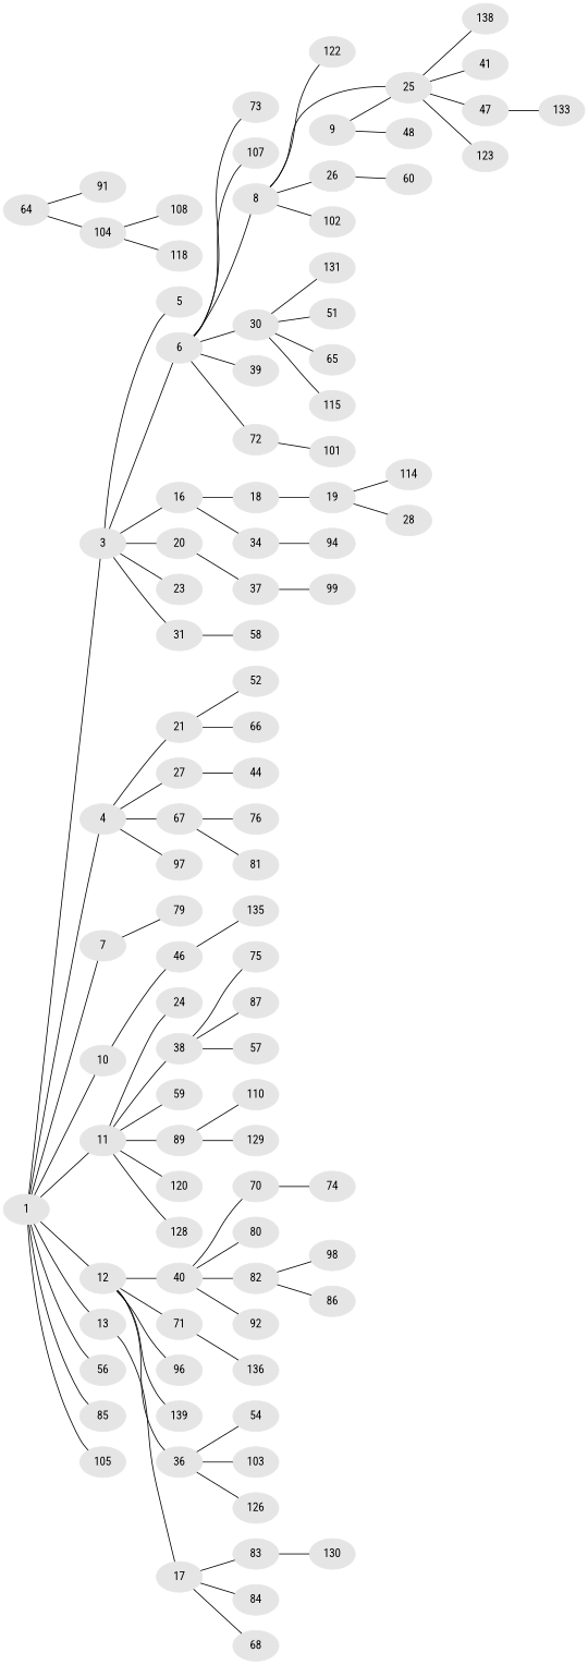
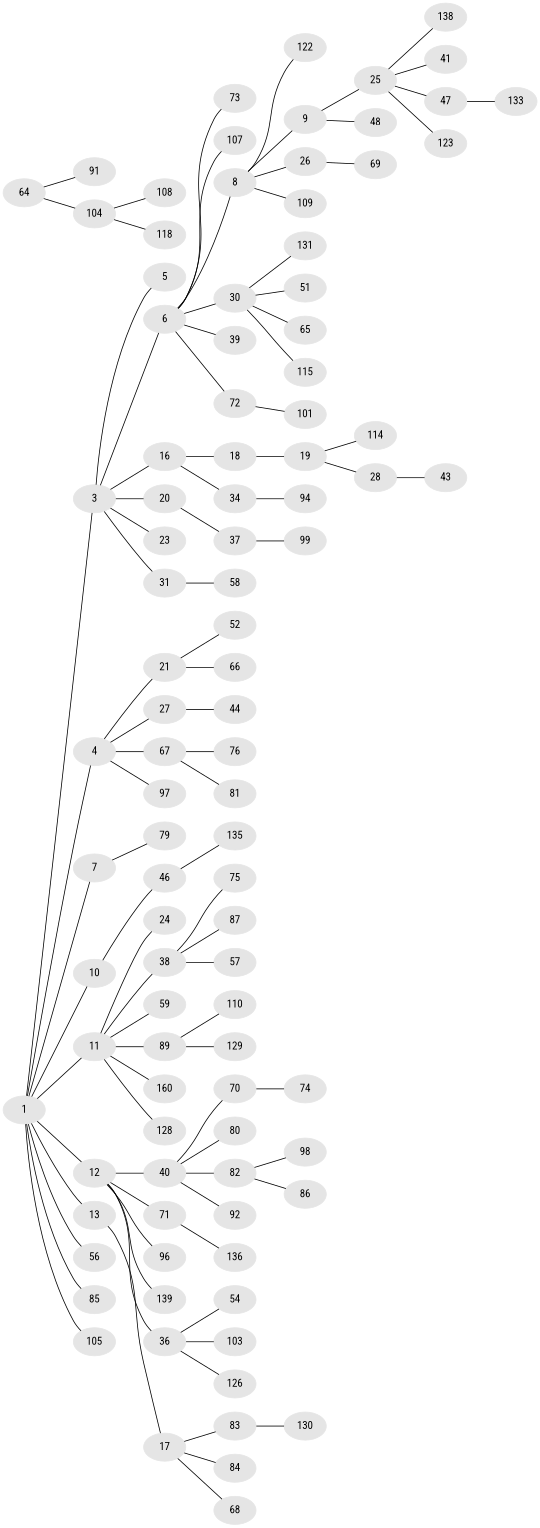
  graph {
    fontname="Roboto Condensed"
    rankdir=LR
    node [color=gray90 fontname="Roboto Condensed" style=filled]
    edge [fontname="Roboto Condensed"]
    1 [super="+2"]
    3 [super="+95"]
    4
    7 [super="+78"]
    10 [super="+93"]
    11 [super="+22"]
    12 [super="+45"]
    13 [super="+14"]
    56 [super="+124"]
    85
    105
    5
    6 [super="+61"]
    16 [super="+50"]
    20
    23 [super="+112"]
    31
    21 [super="+49"]
    27 [super="+35"]
    67
    97
    79 [super="+88"]
    46 [super="+117"]
    24
    38 [super="+62"]
    59
    89
-   120
+   120 [label=160]
    128
    36 [super="+100"]
    40
    71
    96
    139
    17 [super="+42"]
    64 [super="+77"]
    91 [super="+125"]
    104
    8 [super="+15"]
    30 [super="+32"]
    39
    72
    73 [super="+134"]
    107
    18
    34
    37 [super="+55"]
    58
    52
    66
    44
    76 [super="+113"]
    81
    9 [super="+102"]
    26 [super="+29"]
-   109 [label=102]
+   109
    122
    51 [super="+53"]
    65
    115
    131
    101
    25 [super="+116"]
    48
-   60
+   60 [label=69]
    41
    47 [super="+69"]
    123
    138
    135
    57
    75 [super="+132"]
    87
    110 [super="+127"]
    129
    54
    103
    126
    70
    80
    82 [super="+106"]
    92
    136
    68
    83 [super="+90"]
    84
    19 [super="+33"]
    94 [super="+111"]
    130
    28 [super="+63"]
    114
+   43
    99
    133
    74
    86 [super="+119"]
    98
    108
    118
    1 -- 3
    1 -- 4
    1 -- 7
    1 -- 10
    1 -- 11
    1 -- 12
    1 -- 13
    1 -- 56
    1 -- 85
    1 -- 105
    3 -- 5
    3 -- 6
    3 -- 16
    3 -- 20
    3 -- 23
    3 -- 31
    4 -- 21
    4 -- 27
    4 -- 67
    4 -- 97
    7 -- 79
    10 -- 46
    11 -- 24
    11 -- 38
    11 -- 59
    11 -- 89
    11 -- 120
    11 -- 128
    12 -- 36
    12 -- 40
    12 -- 71
    12 -- 96
    12 -- 139
    13 -- 17
    6 -- 8
    6 -- 30
    6 -- 39
    6 -- 72
    6 -- 73
    6 -- 107
    16 -- 18
    16 -- 34
    20 -- 37
    31 -- 58
    21 -- 52
    21 -- 66
    27 -- 44
    67 -- 76
    67 -- 81
    46 -- 135
    38 -- 57
    38 -- 75
    38 -- 87
    89 -- 110
    89 -- 129
    36 -- 54
    36 -- 103
    36 -- 126
    40 -- 70
    40 -- 80
    40 -- 82
    40 -- 92
    71 -- 136
    17 -- 68
    17 -- 83
    17 -- 84
    64 -- 91
    64 -- 104
    104 -- 108
    104 -- 118
-   8 -- 25
+   8 -- 9
    8 -- 26
    8 -- 109
    8 -- 122
    30 -- 51
    30 -- 65
    30 -- 115
    30 -- 131
    72 -- 101
    18 -- 19
    34 -- 94
    37 -- 99
    9 -- 25
    9 -- 48
    26 -- 60
    25 -- 41
    25 -- 47
    25 -- 123
    25 -- 138
    47 -- 133
    70 -- 74
    82 -- 86
    82 -- 98
    83 -- 130
    19 -- 28
    19 -- 114
+   28 -- 43
  }
